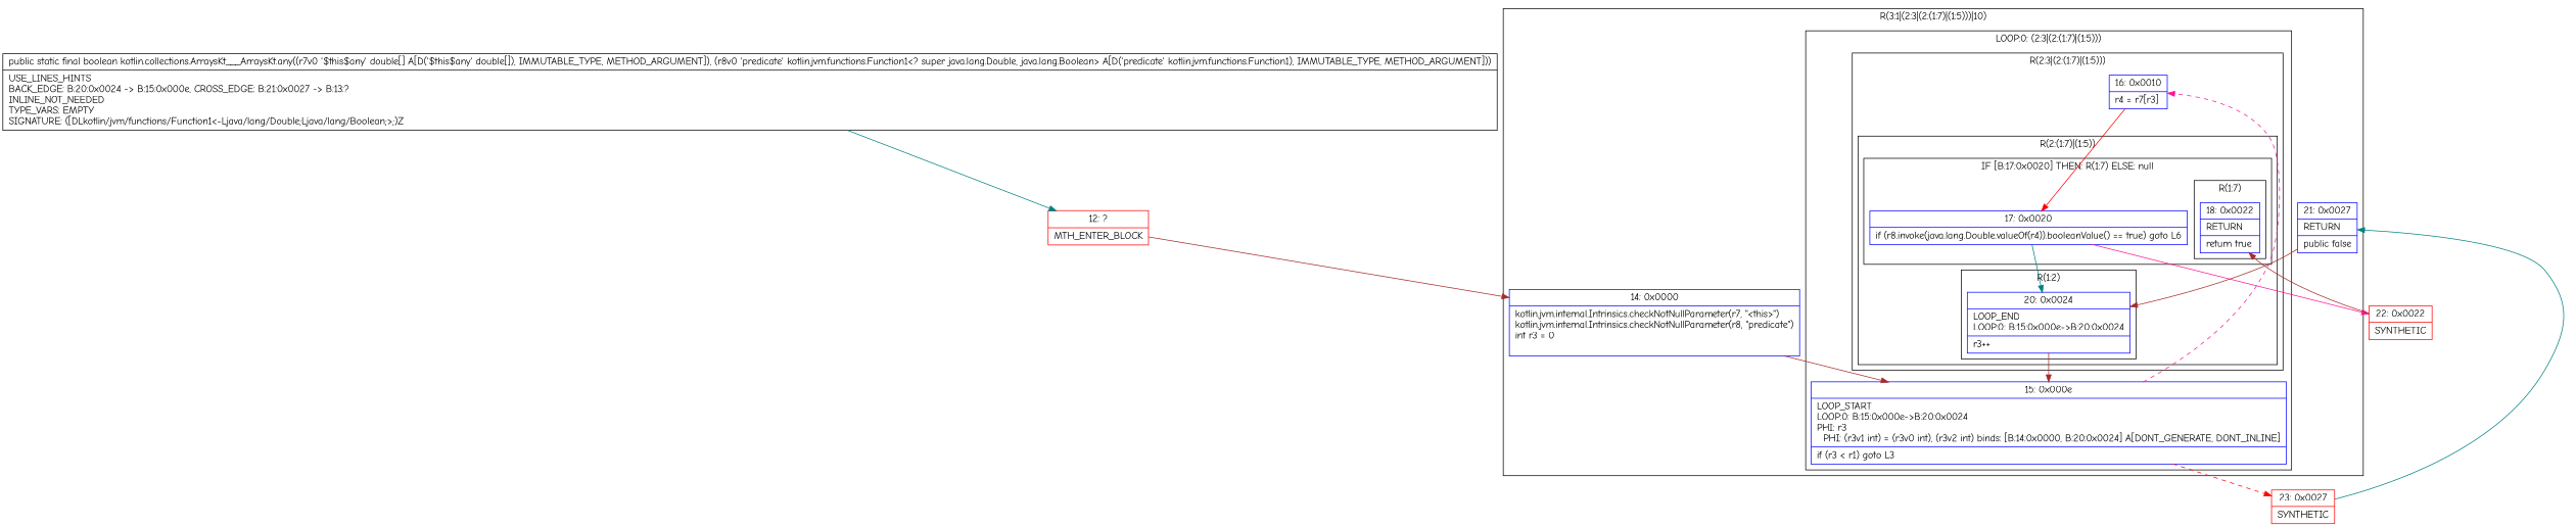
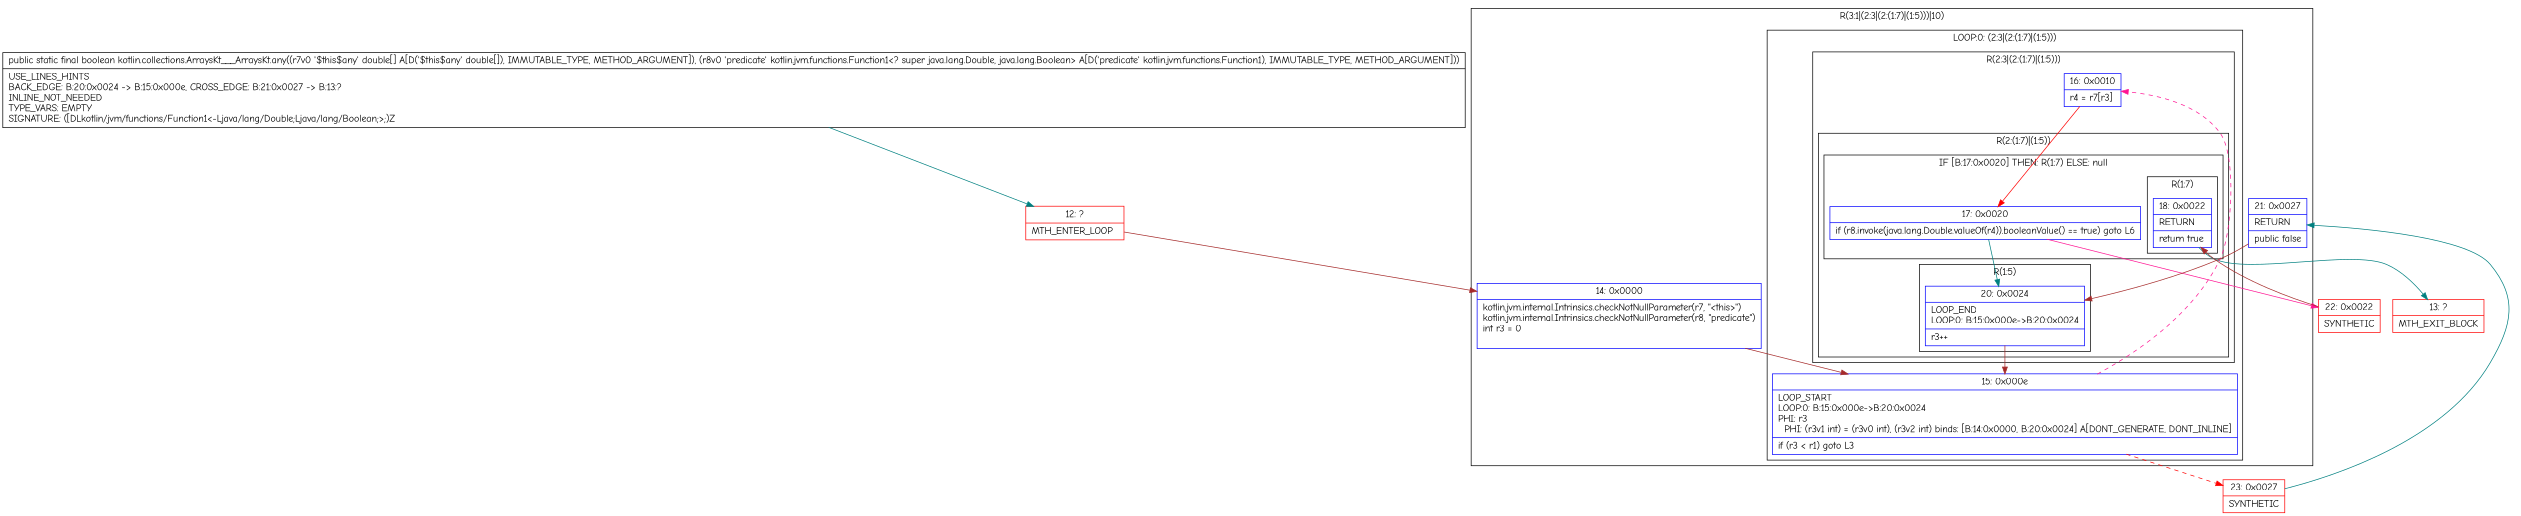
  digraph {
    fontname="Comic Neue"
    node [color=blue fontname="Comic Neue" shape=record]
    edge [color=brown fontname="Comic Neue"]
    n1 [label="{18\:\ 0x0022|RETURN\l|return true\l}"]
    n2 [label="{17\:\ 0x0020|if (r8.invoke(java.lang.Double.valueOf(r4)).booleanValue() == true) goto L6\l}"]
    n3 [label="{20\:\ 0x0024|LOOP_END\lLOOP:0: B:15:0x000e\-\>B:20:0x0024\l|r3++\l}"]
    n4 [label="{16\:\ 0x0010|r4 = r7[r3]\l}"]
    n5 [label="{15\:\ 0x000e|LOOP_START\lLOOP:0: B:15:0x000e\-\>B:20:0x0024\lPHI: r3 \l  PHI: (r3v1 int) = (r3v0 int), (r3v2 int) binds: [B:14:0x0000, B:20:0x0024] A[DONT_GENERATE, DONT_INLINE]\l|if (r3 \< r1) goto L3\l}"]
    n6 [label="{14\:\ 0x0000|kotlin.jvm.internal.Intrinsics.checkNotNullParameter(r7, \"\<this\>\")\lkotlin.jvm.internal.Intrinsics.checkNotNullParameter(r8, \"predicate\")\lint r3 = 0\l\l}"]
    n7 [label="{21\:\ 0x0027|RETURN\l|public false\l}"]
+   n8 [color=red label="{13\:\ ?|MTH_EXIT_BLOCK\l}"]
    n9 [color=red label="{22\:\ 0x0022|SYNTHETIC\l}"]
    n10 [color=red label="{23\:\ 0x0027|SYNTHETIC\l}"]
-   n11 [color=red label="{12\:\ ?|MTH_ENTER_BLOCK\l}"]
+   n11 [color=red label="{12\:\ ?|MTH_ENTER_LOOP\l}"]
    n12 [label="{public static final boolean kotlin.collections.ArraysKt___ArraysKt.any((r7v0 '$this$any' double[] A[D('$this$any' double[]), IMMUTABLE_TYPE, METHOD_ARGUMENT]), (r8v0 'predicate' kotlin.jvm.functions.Function1\<? super java.lang.Double, java.lang.Boolean\> A[D('predicate' kotlin.jvm.functions.Function1), IMMUTABLE_TYPE, METHOD_ARGUMENT]))  | USE_LINES_HINTS\lBACK_EDGE: B:20:0x0024 \-\> B:15:0x000e, CROSS_EDGE: B:21:0x0027 \-\> B:13:?\lINLINE_NOT_NEEDED\lTYPE_VARS: EMPTY\lSIGNATURE: ([DLkotlin\/jvm\/functions\/Function1\<\-Ljava\/lang\/Double;Ljava\/lang\/Boolean;\>;)Z\l}" color=""]
    subgraph cluster_1 {
      label="R(3:1|(2:3|(2:(1:7)|(1:5)))|10)"
      n6
      n7
      subgraph cluster_2 {
        label="LOOP:0: (2:3|(2:(1:7)|(1:5)))"
        n5
        subgraph cluster_3 {
          label="R(2:3|(2:(1:7)|(1:5)))"
          n4
          subgraph cluster_4 {
            label="R(2:(1:7)|(1:5))"
            subgraph cluster_5 {
              label="IF [B:17:0x0020] THEN: R(1:7) ELSE: null"
              n2
              subgraph cluster_6 {
                label="R(1:7)"
                n1
              }
            }
            subgraph cluster_7 {
-             label="R(1:2)"
+             label="R(1:5)"
              n3
            }
          }
        }
      }
    }
+   n1 -> n8 [color=teal]
    n2 -> n3 [color=teal style=solid]
    n2 -> n9 [color=deeppink]
    n3 -> n5
    n4 -> n2 [color=red]
    n5 -> n4 [color=deeppink style=dashed]
    n5 -> n10 [color=red style=dashed]
    n6 -> n5
    n7 -> n3
    n9 -> n1
    n10 -> n7 [color=teal]
    n11 -> n6
    n12 -> n11 [color=teal]
  }
